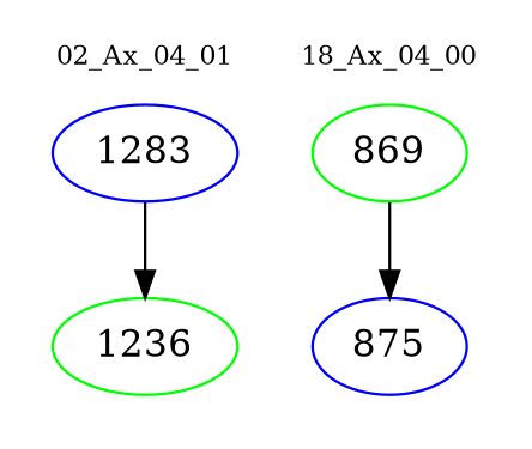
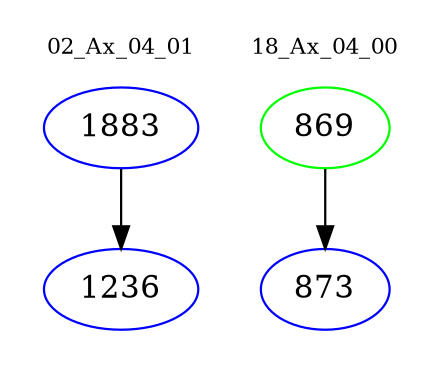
  digraph {
    node [color=blue]
    edge [color=black]
-   n1 [label=1283]
-   n2 [color=green label=1236]
+   n1 [label=1883]
+   n2 [label=1236]
    n3 [color=green label=869]
-   n4 [label=875]
+   n4 [label=873]
    subgraph cluster_1 {
      color=white
      fontsize=10
      label="02_Ax_04_01"
      n1
      n2
    }
    subgraph cluster_2 {
      color=white
      fontsize=10
      label="18_Ax_04_00"
      n3
      n4
    }
    n1 -> n2
    n3 -> n4
  }
